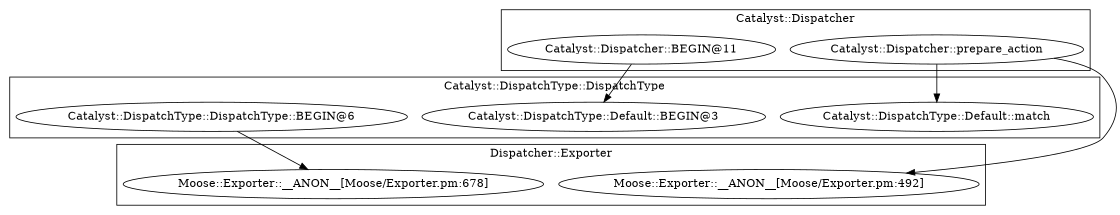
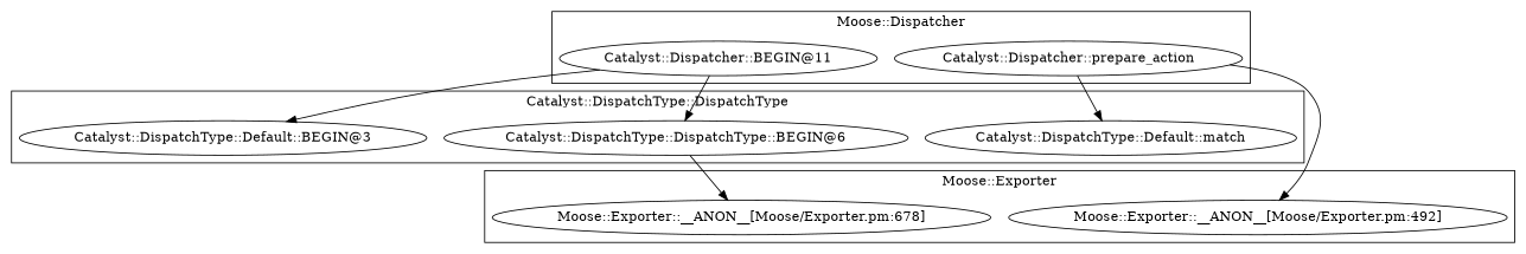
  digraph {
    "Catalyst::DispatchType::Default::BEGIN@3"
    "Catalyst::DispatchType::Default::match"
    n3 [label="Catalyst::DispatchType::DispatchType::BEGIN@6"]
    "Catalyst::Dispatcher::prepare_action"
    "Catalyst::Dispatcher::BEGIN@11"
    "Moose::Exporter::__ANON__[Moose/Exporter.pm:492]"
    "Moose::Exporter::__ANON__[Moose/Exporter.pm:678]"
    subgraph cluster_1 {
      label="Catalyst::DispatchType::DispatchType"
      "Catalyst::DispatchType::Default::BEGIN@3"
      "Catalyst::DispatchType::Default::match"
      n3
    }
    subgraph cluster_2 {
-     label="Catalyst::Dispatcher"
+     label="Moose::Dispatcher"
      "Catalyst::Dispatcher::prepare_action"
      "Catalyst::Dispatcher::BEGIN@11"
    }
    subgraph cluster_3 {
-     label="Dispatcher::Exporter"
+     label="Moose::Exporter"
      "Moose::Exporter::__ANON__[Moose/Exporter.pm:492]"
      "Moose::Exporter::__ANON__[Moose/Exporter.pm:678]"
    }
    n3 -> "Moose::Exporter::__ANON__[Moose/Exporter.pm:678]"
    "Catalyst::Dispatcher::prepare_action" -> "Catalyst::DispatchType::Default::match"
    "Catalyst::Dispatcher::prepare_action" -> "Moose::Exporter::__ANON__[Moose/Exporter.pm:492]"
    "Catalyst::Dispatcher::BEGIN@11" -> "Catalyst::DispatchType::Default::BEGIN@3"
+   "Catalyst::Dispatcher::BEGIN@11" -> n3
  }
